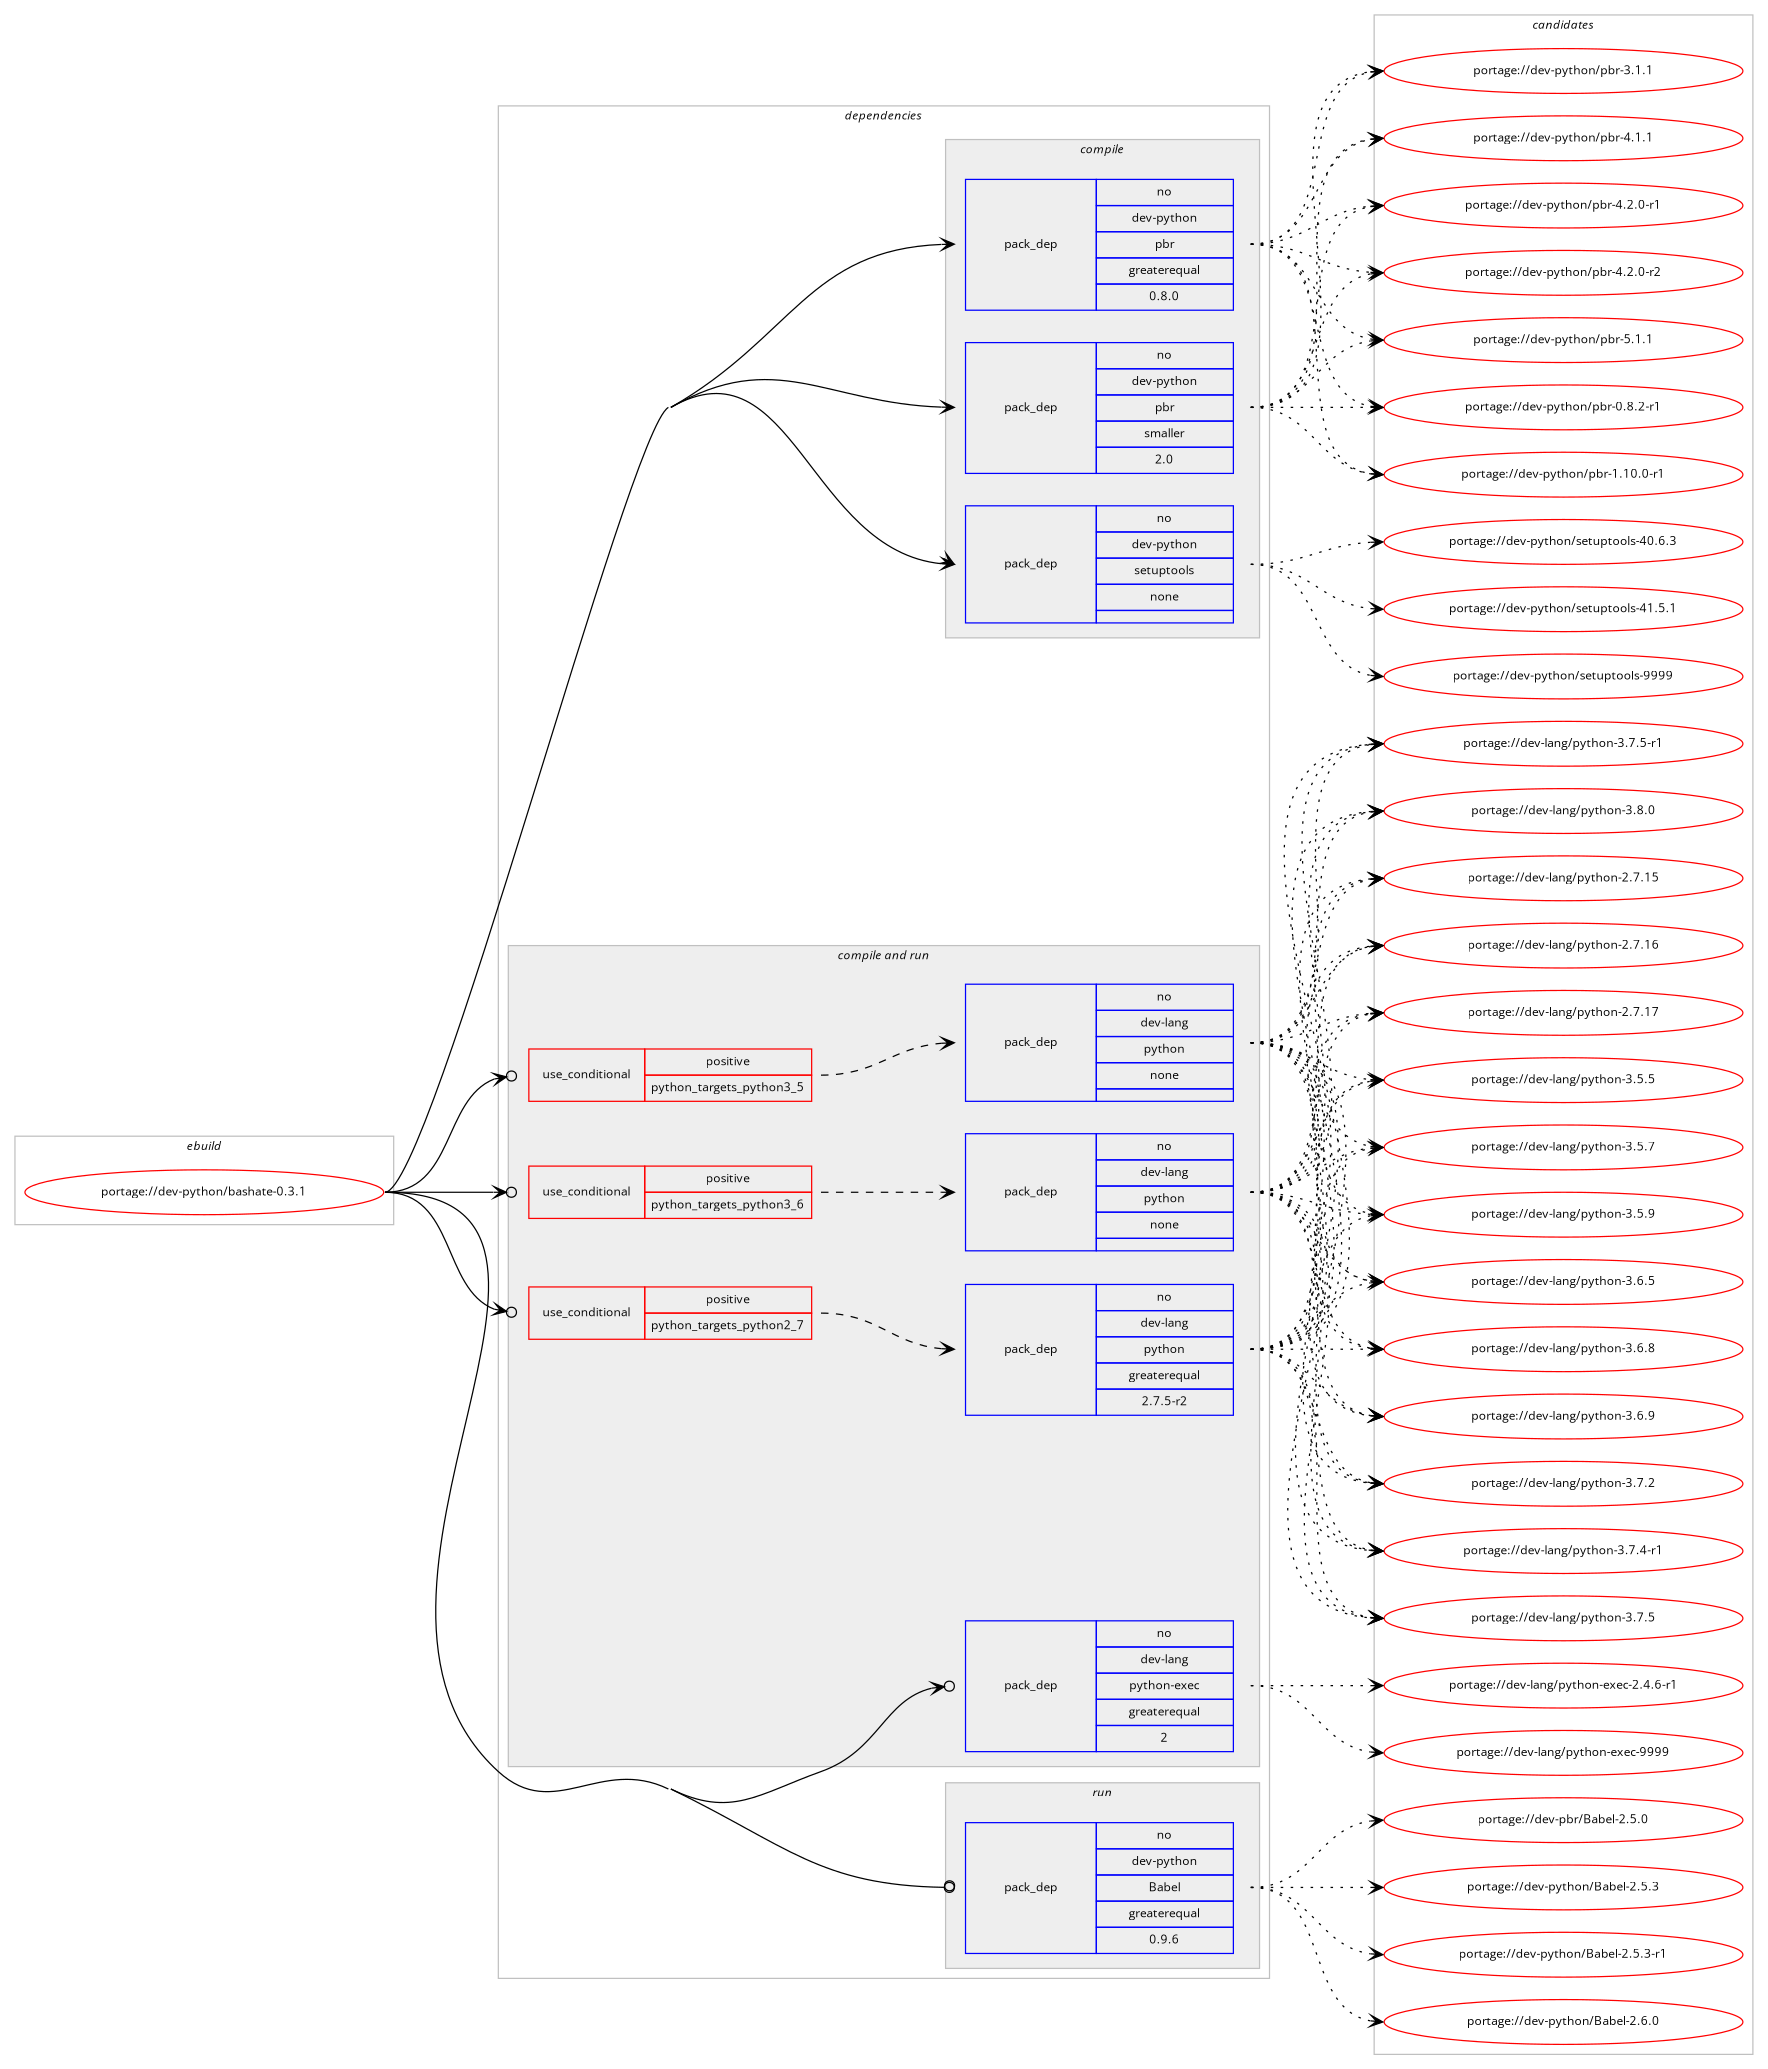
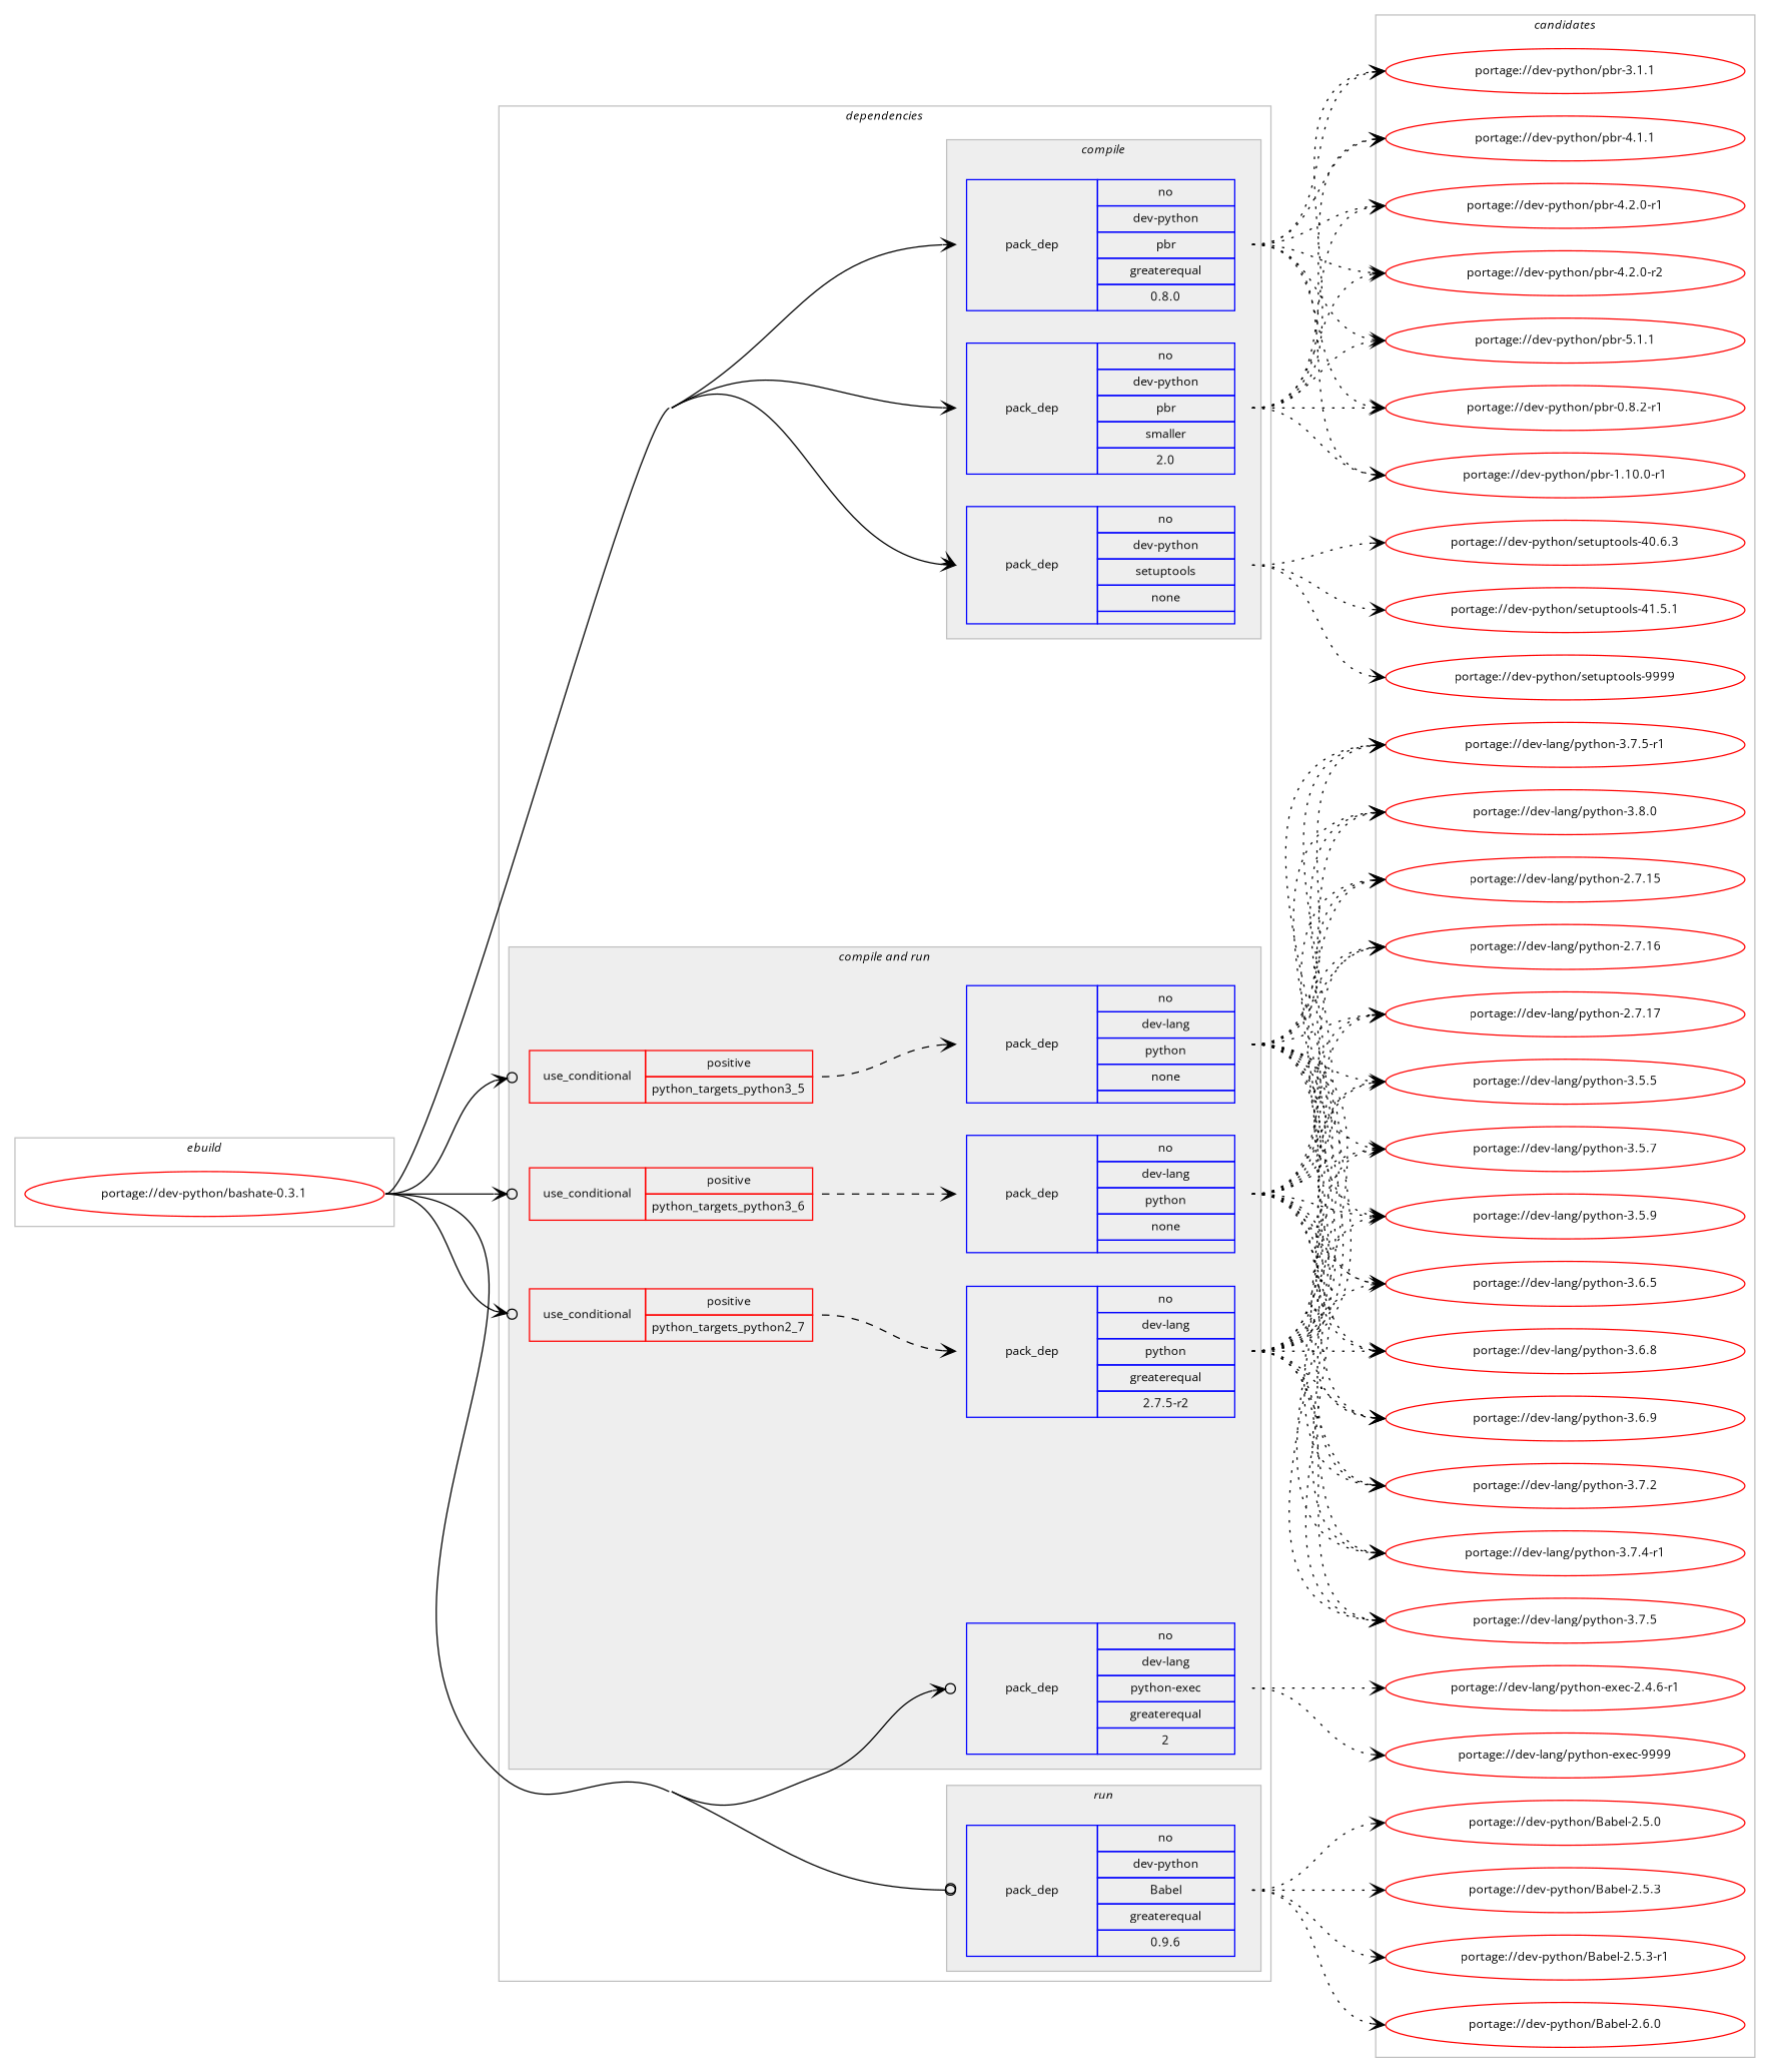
  digraph {
    compound=true
    concentrate=true
    fontname="Open Sans"
    fontsize=10
    newrank=true
    rankdir=LR
    ranksep=1.5
    node [color=red fontname="Open Sans" fontsize=10]
    edge [arrowhead=vee fontname="Open Sans" headport=w style=dotted tailport=e weight=100]
    n1 [label="portage://dev-python/bashate-0.3.1" width=4]
    n2 [color=blue label=<<TABLE BORDER="0" CELLBORDER="1" CELLSPACING="0" CELLPADDING="4" WIDTH="220"><TR><TD ROWSPAN="6" CELLPADDING="30">pack_dep</TD></TR><TR><TD WIDTH="110">no</TD></TR><TR><TD>dev-python</TD></TR><TR><TD>pbr</TD></TR><TR><TD>greaterequal</TD></TR><TR><TD>0.8.0</TD></TR></TABLE>> shape=none]
    n3 [color=blue label=<<TABLE BORDER="0" CELLBORDER="1" CELLSPACING="0" CELLPADDING="4" WIDTH="220"><TR><TD ROWSPAN="6" CELLPADDING="30">pack_dep</TD></TR><TR><TD WIDTH="110">no</TD></TR><TR><TD>dev-python</TD></TR><TR><TD>pbr</TD></TR><TR><TD>smaller</TD></TR><TR><TD>2.0</TD></TR></TABLE>> shape=none]
    n4 [color=blue label=<<TABLE BORDER="0" CELLBORDER="1" CELLSPACING="0" CELLPADDING="4" WIDTH="220"><TR><TD ROWSPAN="6" CELLPADDING="30">pack_dep</TD></TR><TR><TD WIDTH="110">no</TD></TR><TR><TD>dev-python</TD></TR><TR><TD>setuptools</TD></TR><TR><TD>none</TD></TR><TR><TD></TD></TR></TABLE>> shape=none]
    n5 [color=blue label=<<TABLE BORDER="0" CELLBORDER="1" CELLSPACING="0" CELLPADDING="4" WIDTH="220"><TR><TD ROWSPAN="6" CELLPADDING="30">pack_dep</TD></TR><TR><TD WIDTH="110">no</TD></TR><TR><TD>dev-lang</TD></TR><TR><TD>python</TD></TR><TR><TD>greaterequal</TD></TR><TR><TD>2.7.5-r2</TD></TR></TABLE>> shape=none]
    n6 [label=<<TABLE BORDER="0" CELLBORDER="1" CELLSPACING="0" CELLPADDING="4"><TR><TD ROWSPAN="3" CELLPADDING="10">use_conditional</TD></TR><TR><TD>positive</TD></TR><TR><TD>python_targets_python2_7</TD></TR></TABLE>> shape=none]
    n7 [color=blue label=<<TABLE BORDER="0" CELLBORDER="1" CELLSPACING="0" CELLPADDING="4" WIDTH="220"><TR><TD ROWSPAN="6" CELLPADDING="30">pack_dep</TD></TR><TR><TD WIDTH="110">no</TD></TR><TR><TD>dev-lang</TD></TR><TR><TD>python</TD></TR><TR><TD>none</TD></TR><TR><TD></TD></TR></TABLE>> shape=none]
    n8 [label=<<TABLE BORDER="0" CELLBORDER="1" CELLSPACING="0" CELLPADDING="4"><TR><TD ROWSPAN="3" CELLPADDING="10">use_conditional</TD></TR><TR><TD>positive</TD></TR><TR><TD>python_targets_python3_5</TD></TR></TABLE>> shape=none]
    n9 [color=blue label=<<TABLE BORDER="0" CELLBORDER="1" CELLSPACING="0" CELLPADDING="4" WIDTH="220"><TR><TD ROWSPAN="6" CELLPADDING="30">pack_dep</TD></TR><TR><TD WIDTH="110">no</TD></TR><TR><TD>dev-lang</TD></TR><TR><TD>python</TD></TR><TR><TD>none</TD></TR><TR><TD></TD></TR></TABLE>> shape=none]
    n10 [label=<<TABLE BORDER="0" CELLBORDER="1" CELLSPACING="0" CELLPADDING="4"><TR><TD ROWSPAN="3" CELLPADDING="10">use_conditional</TD></TR><TR><TD>positive</TD></TR><TR><TD>python_targets_python3_6</TD></TR></TABLE>> shape=none]
    n11 [color=blue label=<<TABLE BORDER="0" CELLBORDER="1" CELLSPACING="0" CELLPADDING="4" WIDTH="220"><TR><TD ROWSPAN="6" CELLPADDING="30">pack_dep</TD></TR><TR><TD WIDTH="110">no</TD></TR><TR><TD>dev-lang</TD></TR><TR><TD>python-exec</TD></TR><TR><TD>greaterequal</TD></TR><TR><TD>2</TD></TR></TABLE>> shape=none]
    n12 [color=blue label=<<TABLE BORDER="0" CELLBORDER="1" CELLSPACING="0" CELLPADDING="4" WIDTH="220"><TR><TD ROWSPAN="6" CELLPADDING="30">pack_dep</TD></TR><TR><TD WIDTH="110">no</TD></TR><TR><TD>dev-python</TD></TR><TR><TD>Babel</TD></TR><TR><TD>greaterequal</TD></TR><TR><TD>0.9.6</TD></TR></TABLE>> shape=none]
    n13 [label="portage://dev-python/pbr-0.8.2-r1" width=4]
    n14 [label="portage://dev-python/pbr-1.10.0-r1" width=4]
    n15 [label="portage://dev-python/pbr-3.1.1" width=4]
    n16 [label="portage://dev-python/pbr-4.1.1" width=4]
    n17 [label="portage://dev-python/pbr-4.2.0-r1" width=4]
    n18 [label="portage://dev-python/pbr-4.2.0-r2" width=4]
    n19 [label="portage://dev-python/pbr-5.1.1" width=4]
    n20 [label="portage://dev-python/setuptools-40.6.3" width=4]
    n21 [label="portage://dev-python/setuptools-41.5.1" width=4]
    n22 [label="portage://dev-python/setuptools-9999" width=4]
    n23 [label="portage://dev-lang/python-2.7.15" width=4]
    n24 [label="portage://dev-lang/python-2.7.16" width=4]
    n25 [label="portage://dev-lang/python-2.7.17" width=4]
    n26 [label="portage://dev-lang/python-3.5.5" width=4]
    n27 [label="portage://dev-lang/python-3.5.7" width=4]
    n28 [label="portage://dev-lang/python-3.5.9" width=4]
    n29 [label="portage://dev-lang/python-3.6.5" width=4]
    n30 [label="portage://dev-lang/python-3.6.8" width=4]
    n31 [label="portage://dev-lang/python-3.6.9" width=4]
    n32 [label="portage://dev-lang/python-3.7.2" width=4]
    n33 [label="portage://dev-lang/python-3.7.4-r1" width=4]
    n34 [label="portage://dev-lang/python-3.7.5" width=4]
    n35 [label="portage://dev-lang/python-3.7.5-r1" width=4]
    n36 [label="portage://dev-lang/python-3.8.0" width=4]
    n37 [label="portage://dev-lang/python-exec-2.4.6-r1" width=4]
    n38 [label="portage://dev-lang/python-exec-9999" width=4]
-   n39 [label="portage://dev-pbr/Babel-2.5.0" width=4]
+   n39 [label="portage://dev-python/Babel-2.5.0" width=4]
    n40 [label="portage://dev-python/Babel-2.5.3" width=4]
    n41 [label="portage://dev-python/Babel-2.5.3-r1" width=4]
    n42 [label="portage://dev-python/Babel-2.6.0" width=4]
    subgraph cluster_1 {
      color=gray
      label=<<i>ebuild</i>>
      rank=same
      n1
    }
    subgraph cluster_2 {
      color=gray
      label=<<i>dependencies</i>>
      subgraph cluster_3 {
        color=gray
        fillcolor="#eeeeee"
        label=<<i>compile</i>>
        style=filled
        subgraph sub_4 {
          color=gray
          fillcolor="#eeeeee"
          label=<<i>compile</i>>
          style=filled
          n2
        }
        subgraph sub_5 {
          color=gray
          fillcolor="#eeeeee"
          label=<<i>compile</i>>
          style=filled
          n3
        }
        subgraph sub_6 {
          color=gray
          fillcolor="#eeeeee"
          label=<<i>compile</i>>
          style=filled
          n4
        }
      }
      subgraph cluster_7 {
        color=gray
        fillcolor="#eeeeee"
        label=<<i>compile and run</i>>
        style=filled
        subgraph sub_8 {
          color=gray
          fillcolor="#eeeeee"
          label=<<i>compile and run</i>>
          style=filled
          n6
          subgraph sub_9 {
            color=gray
            fillcolor="#eeeeee"
            label=<<i>compile and run</i>>
            style=filled
            n5
          }
        }
        subgraph sub_10 {
          color=gray
          fillcolor="#eeeeee"
          label=<<i>compile and run</i>>
          style=filled
          n8
          subgraph sub_11 {
            color=gray
            fillcolor="#eeeeee"
            label=<<i>compile and run</i>>
            style=filled
            n7
          }
        }
        subgraph sub_12 {
          color=gray
          fillcolor="#eeeeee"
          label=<<i>compile and run</i>>
          style=filled
          n10
          subgraph sub_13 {
            color=gray
            fillcolor="#eeeeee"
            label=<<i>compile and run</i>>
            style=filled
            n9
          }
        }
        subgraph sub_14 {
          color=gray
          fillcolor="#eeeeee"
          label=<<i>compile and run</i>>
          style=filled
          n11
        }
      }
      subgraph cluster_15 {
        color=gray
        fillcolor="#eeeeee"
        label=<<i>run</i>>
        style=filled
        subgraph sub_16 {
          color=gray
          fillcolor="#eeeeee"
          label=<<i>run</i>>
          style=filled
          n12
        }
      }
    }
    subgraph cluster_17 {
      color=gray
      label=<<i>candidates</i>>
      rank=same
      subgraph sub_18 {
        color=black
        label=<<i>candidates</i>>
        nodesep=1
        rank=same
        n13
        n14
        n15
        n16
        n17
        n18
        n19
      }
      subgraph sub_19 {
        color=black
        label=<<i>candidates</i>>
        nodesep=1
        rank=same
        n13
        n14
        n15
        n16
        n17
        n18
        n19
      }
      subgraph sub_20 {
        color=black
        label=<<i>candidates</i>>
        nodesep=1
        rank=same
        n20
        n21
        n22
      }
      subgraph sub_21 {
        color=black
        label=<<i>candidates</i>>
        nodesep=1
        rank=same
        n23
        n24
        n25
        n26
        n27
        n28
        n29
        n30
        n31
        n32
        n33
        n34
        n35
        n36
      }
      subgraph sub_22 {
        color=black
        label=<<i>candidates</i>>
        nodesep=1
        rank=same
        n23
        n24
        n25
        n26
        n27
        n28
        n29
        n30
        n31
        n32
        n33
        n34
        n35
        n36
      }
      subgraph sub_23 {
        color=black
        label=<<i>candidates</i>>
        nodesep=1
        rank=same
        n23
        n24
        n25
        n26
        n27
        n28
        n29
        n30
        n31
        n32
        n33
        n34
        n35
        n36
      }
      subgraph sub_24 {
        color=black
        label=<<i>candidates</i>>
        nodesep=1
        rank=same
        n37
        n38
      }
      subgraph sub_25 {
        color=black
        label=<<i>candidates</i>>
        nodesep=1
        rank=same
        n39
        n40
        n41
        n42
      }
    }
    n1 -> n2 [style=solid weight=20]
    n1 -> n3 [style=solid weight=20]
    n1 -> n4 [style=solid weight=20]
    n1 -> n6 [arrowhead=odotvee style=solid weight=20]
    n1 -> n8 [arrowhead=odotvee style=solid weight=20]
    n1 -> n10 [arrowhead=odotvee style=solid weight=20]
    n1 -> n11 [arrowhead=odotvee style=solid weight=20]
    n1 -> n12 [arrowhead=odot style=solid weight=20]
    n2 -> n13
    n2 -> n14
    n2 -> n15
    n2 -> n16
    n2 -> n17
    n2 -> n18
    n2 -> n19
    n3 -> n13
    n3 -> n14
    n3 -> n15
    n3 -> n16
    n3 -> n17
    n3 -> n18
    n3 -> n19
    n4 -> n20
    n4 -> n21
    n4 -> n22
    n5 -> n23
    n5 -> n24
    n5 -> n25
    n5 -> n26
    n5 -> n27
    n5 -> n28
    n5 -> n29
    n5 -> n30
    n5 -> n31
    n5 -> n32
    n5 -> n33
    n5 -> n34
    n5 -> n35
    n5 -> n36
    n6 -> n5 [style=dashed weight=20]
    n7 -> n23
    n7 -> n24
    n7 -> n25
    n7 -> n26
    n7 -> n27
    n7 -> n28
    n7 -> n29
    n7 -> n30
    n7 -> n31
    n7 -> n32
    n7 -> n33
    n7 -> n34
    n7 -> n35
    n7 -> n36
    n8 -> n7 [style=dashed weight=20]
    n9 -> n23
    n9 -> n24
    n9 -> n25
    n9 -> n26
    n9 -> n27
    n9 -> n28
    n9 -> n29
    n9 -> n30
    n9 -> n31
    n9 -> n32
    n9 -> n33
    n9 -> n34
    n9 -> n35
    n9 -> n36
    n10 -> n9 [style=dashed weight=20]
    n11 -> n37
    n11 -> n38
    n12 -> n39
    n12 -> n40
    n12 -> n41
    n12 -> n42
  }
